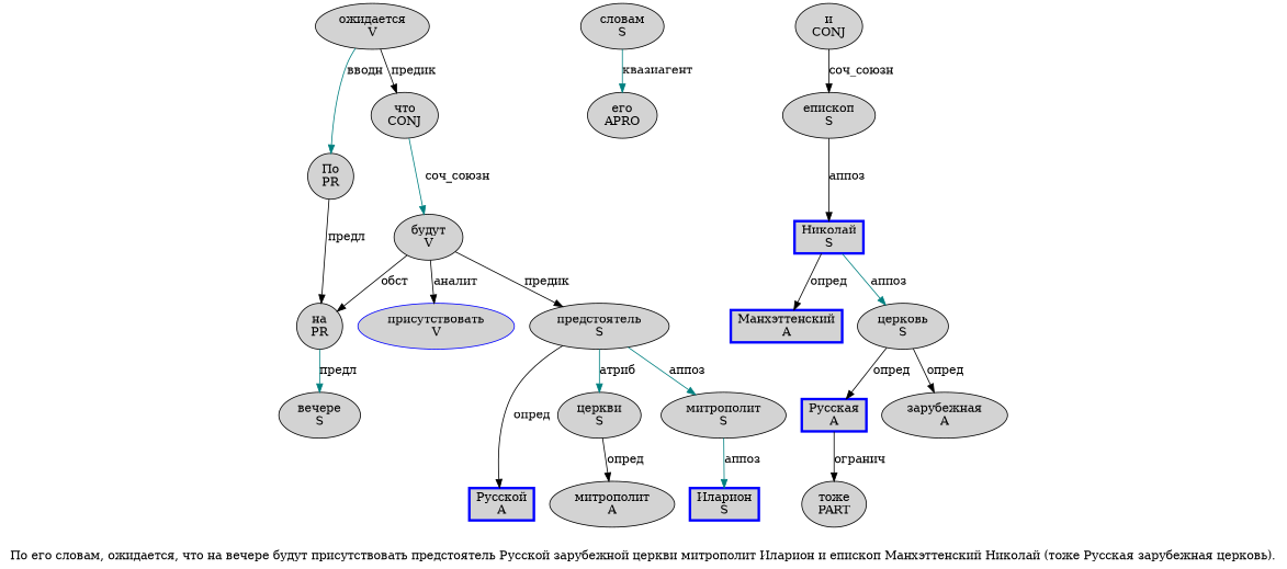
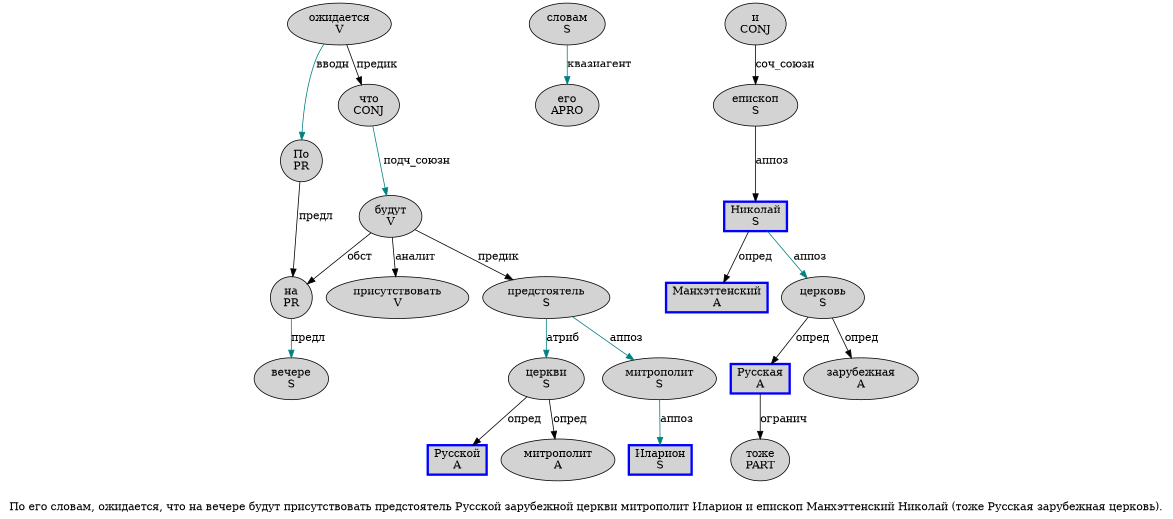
  digraph {
    label="По его словам, ожидается, что на вечере будут присутствовать предстоятель Русской зарубежной церкви митрополит Иларион и епископ Манхэттенский Николай (тоже Русская зарубежная церковь)."
    node [fillcolor=lightgray penwidth=1 shape=ellipse style=filled]
    edge [color=black]
    n1 [label="По\nPR"]
    n2 [label="на\nPR"]
    n3 [label="словам\nS"]
    n4 [label="его\nAPRO"]
    n5 [label="ожидается\nV"]
    n6 [label="что\nCONJ"]
    n7 [label="будут\nV"]
-   n8 [label="присутствовать\nV" color=blue]
+   n8 [label="присутствовать\nV"]
    n9 [label="предстоятель\nS"]
    n10 [label="вечере\nS"]
    n11 [label="церкви\nS"]
    n12 [label="митрополит\nS"]
    n13 [color=blue label="Русской\nA" penwidth=3 shape=box]
    n14 [label="митрополит\nA"]
    n15 [color=blue label="Иларион\nS" penwidth=3 shape=box]
    n16 [label="и\nCONJ"]
    n17 [label="епископ\nS"]
    n18 [color=blue label="Николай\nS" penwidth=3 shape=box]
    n19 [color=blue label="Манхэттенский\nA" penwidth=3 shape=box]
    n20 [label="церковь\nS"]
    n21 [color=blue label="Русская\nA" penwidth=3 shape=box]
    n22 [label="зарубежная\nA"]
    n23 [label="тоже\nPART"]
    n1 -> n2 [label="предл"]
    n2 -> n10 [color=teal label="предл"]
    n3 -> n4 [color=teal label="квазиагент"]
    n5 -> n1 [color=teal label="вводн"]
    n5 -> n6 [label="предик"]
-   n6 -> n7 [color=teal label="соч_союзн"]
+   n6 -> n7 [color=teal label="подч_союзн"]
    n7 -> n2 [label="обст"]
    n7 -> n8 [label="аналит"]
    n7 -> n9 [label="предик"]
    n9 -> n11 [color=teal label="атриб"]
    n9 -> n12 [color=teal label="аппоз"]
-   n9 -> n13 [label="опред"]
+   n11 -> n13 [label="опред"]
    n11 -> n14 [label="опред"]
    n12 -> n15 [color=teal label="аппоз"]
    n16 -> n17 [label="соч_союзн"]
    n17 -> n18 [label="аппоз"]
    n18 -> n19 [label="опред"]
    n18 -> n20 [color=teal label="аппоз"]
    n20 -> n21 [label="опред"]
    n20 -> n22 [label="опред"]
    n21 -> n23 [label="огранич"]
  }
